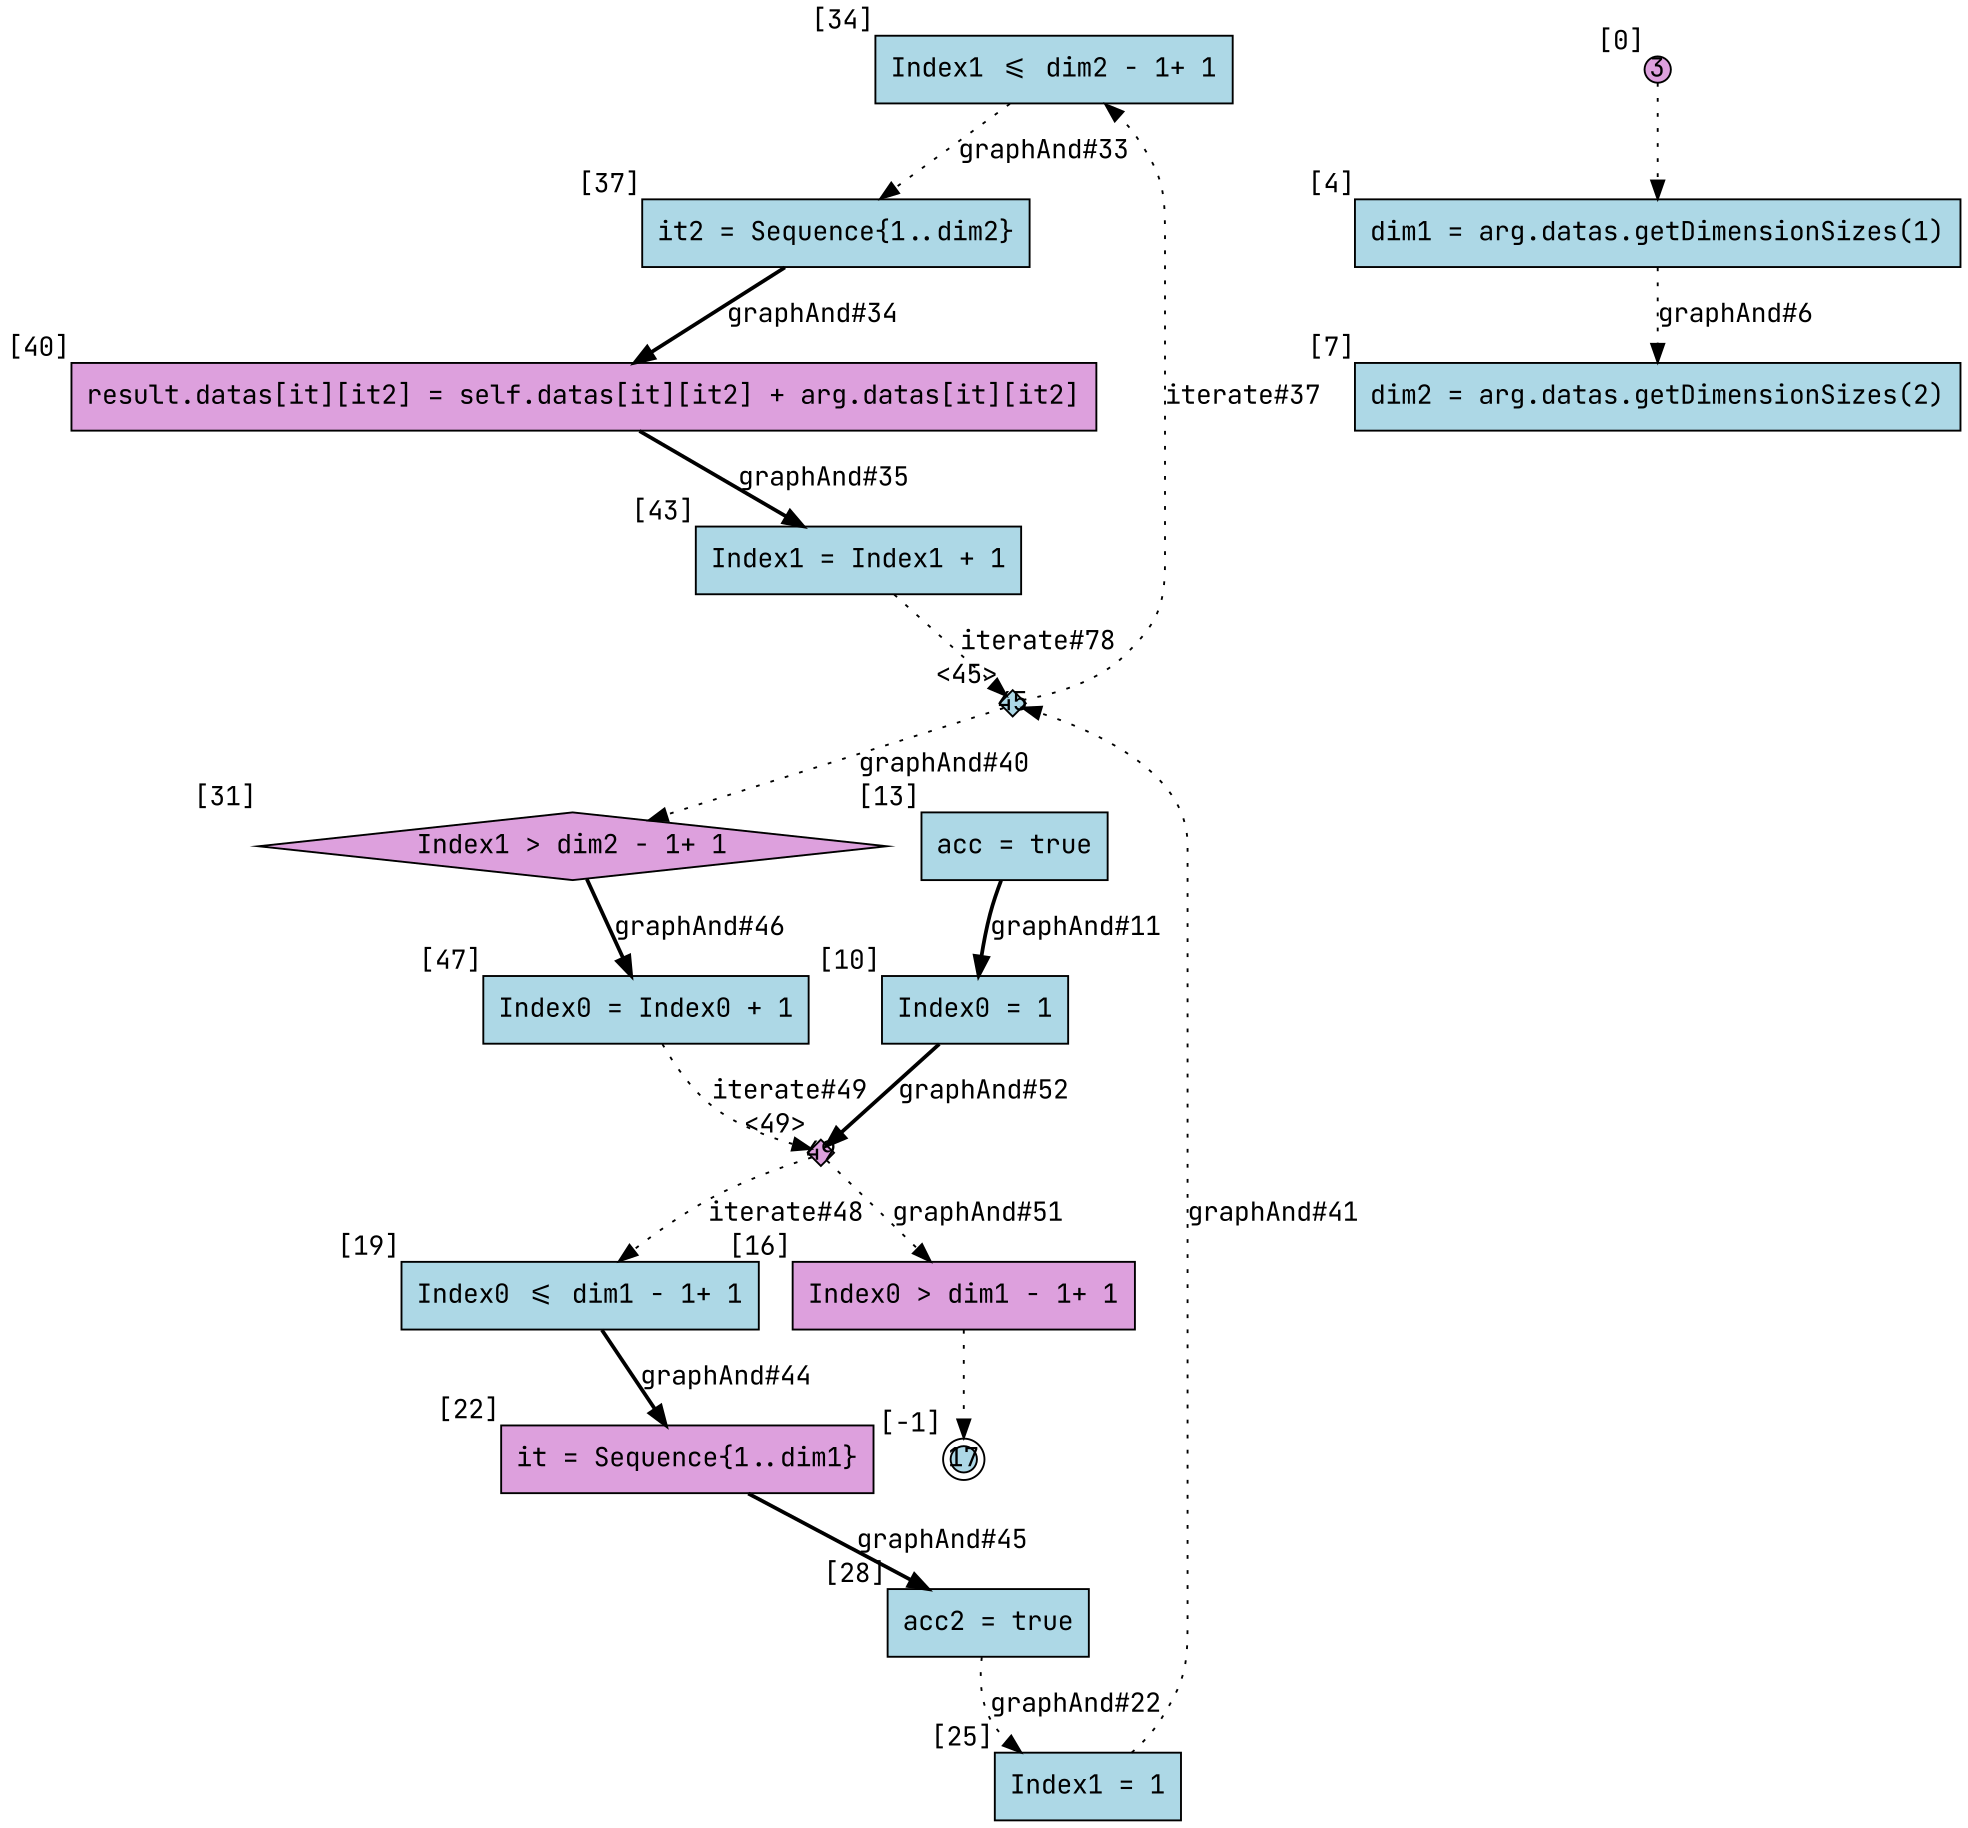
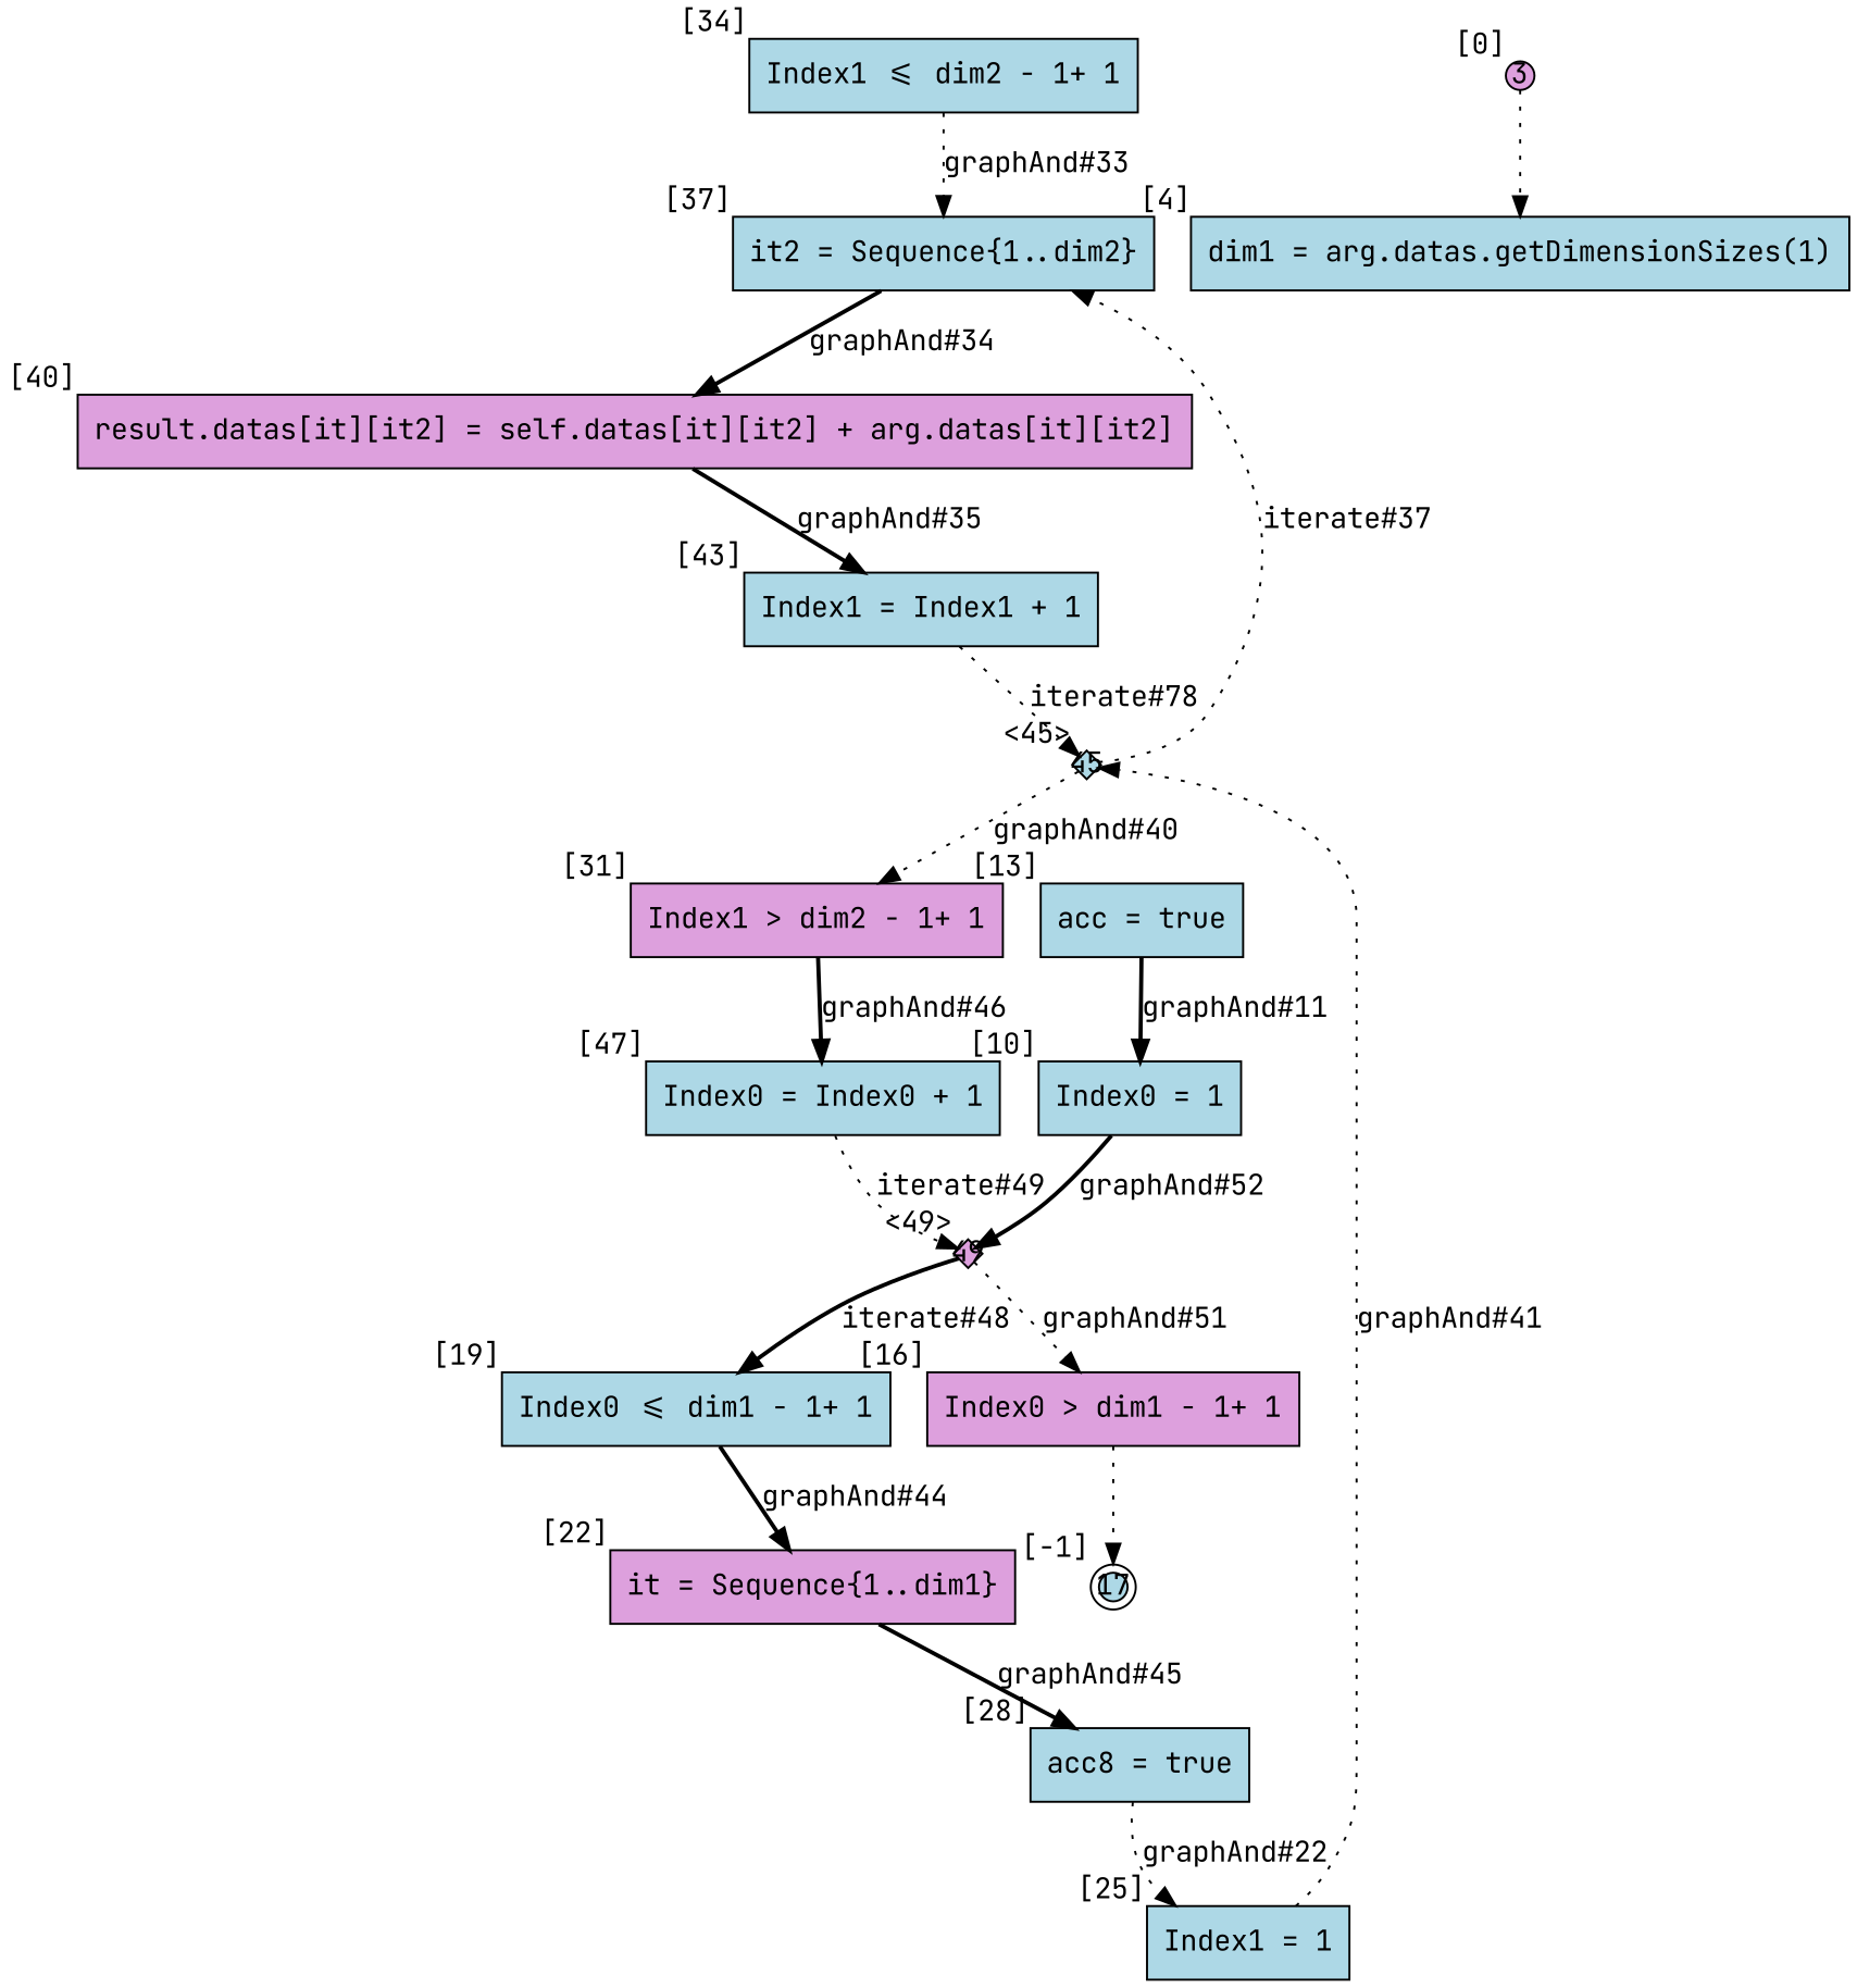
  digraph {
    fontname="JetBrains Mono"
    node [fillcolor=lightblue fontname="JetBrains Mono" shape=box style=filled]
    edge [fontname="JetBrains Mono" style=dotted]
    n1 [label="Index1 <= dim2 - 1+ 1" xlabel="[34]"]
    n2 [label="it2 = Sequence{1..dim2}" xlabel="[37]"]
    n3 [fillcolor=plum label="result.datas[it][it2] = self.datas[it][it2] + arg.datas[it][it2]" xlabel="[40]"]
    3 [fillcolor=plum fixedsize=true height=.2 shape=circle width=.2 xlabel="[0]"]
    n5 [label="dim1 = arg.datas.getDimensionSizes(1)" xlabel="[4]"]
-   n6 [label="dim2 = arg.datas.getDimensionSizes(2)" xlabel="[7]"]
    n7 [label="Index1 = Index1 + 1" xlabel="[43]"]
    n8 [label="acc = true" xlabel="[13]"]
    n9 [label="Index0 = 1" xlabel="[10]"]
    45 [fixedsize=true height=.2 shape=diamond width=.2 xlabel="<45>"]
    49 [fillcolor=plum fixedsize=true height=.2 shape=diamond width=.2 xlabel="<49>"]
    n12 [fillcolor=plum label="Index0 > dim1 - 1+ 1" xlabel="[16]"]
    n13 [label="Index0 <= dim1 - 1+ 1" xlabel="[19]"]
-   n14 [fillcolor=plum label="Index1 > dim2 - 1+ 1" shape=diamond xlabel="[31]"]
+   n14 [fillcolor=plum label="Index1 > dim2 - 1+ 1" xlabel="[31]"]
    n15 [label="Index0 = Index0 + 1" xlabel="[47]"]
    17 [fixedsize=true height=.2 shape=doublecircle width=.2 xlabel="[-1]"]
    n17 [fillcolor=plum label="it = Sequence{1..dim1}" xlabel="[22]"]
-   n18 [label="acc2 = true" xlabel="[28]"]
+   n18 [label="acc8 = true" xlabel="[28]"]
    n19 [label="Index1 = 1" xlabel="[25]"]
    n1 -> n2 [label="graphAnd#33"]
    n2 -> n3 [label="graphAnd#34" style=bold]
    n3 -> n7 [label="graphAnd#35" style=bold]
    3 -> n5
-   n5 -> n6 [label="graphAnd#6"]
    n7 -> 45 [label="iterate#78"]
    n8 -> n9 [label="graphAnd#11" style=bold]
    n9 -> 49 [label="graphAnd#52" style=bold]
-   45 -> n1 [label="iterate#37"]
+   45 -> n2 [label="iterate#37"]
    45 -> n14 [label="graphAnd#40"]
    49 -> n12 [label="graphAnd#51"]
-   49 -> n13 [label="iterate#48"]
+   49 -> n13 [label="iterate#48" style=bold]
    n12 -> 17
    n13 -> n17 [label="graphAnd#44" style=bold]
    n14 -> n15 [label="graphAnd#46" style=bold]
    n15 -> 49 [label="iterate#49"]
    n17 -> n18 [label="graphAnd#45" style=bold]
    n18 -> n19 [label="graphAnd#22"]
    n19 -> 45 [label="graphAnd#41"]
  }
